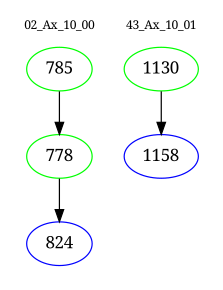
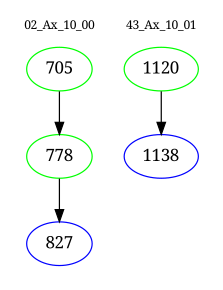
  digraph {
    fontname="Noto Serif"
    node [color=green fontname="Noto Serif"]
    edge [color=black fontname="Noto Serif"]
-   n1 [label=785]
+   n1 [label=705]
    n2 [label=778]
-   n3 [color=blue label=824]
-   n4 [label=1130]
-   n5 [color=blue label=1158]
+   n3 [color=blue label=827]
+   n4 [label=1120]
+   n5 [color=blue label=1138]
    subgraph cluster_1 {
      color=white
      fontsize=10
      label="02_Ax_10_00"
      n1
      n2
      n3
    }
    subgraph cluster_2 {
      color=white
      fontsize=10
      label="43_Ax_10_01"
      n4
      n5
    }
    n1 -> n2
    n2 -> n3
    n4 -> n5
  }
